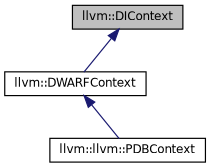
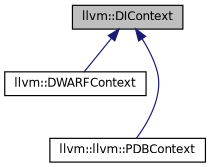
  digraph {
    node [color=black fontname=Helvetica fontsize=10 shape=record]
    edge [color=midnightblue dir=back fontname=Helvetica fontsize=10 labelfontname=Helvetica labelfontsize=10 style=solid]
    n1 [fillcolor=grey75 fontcolor=black height=0.2 label="llvm::DIContext" style=filled width=0.4]
    n2 [height=0.2 label="llvm::DWARFContext" width=0.4]
    n3 [height=0.2 label="llvm::llvm::PDBContext" width=0.4]
    n1 -> n2
-   n2 -> n3
+   n1 -> n3
  }
